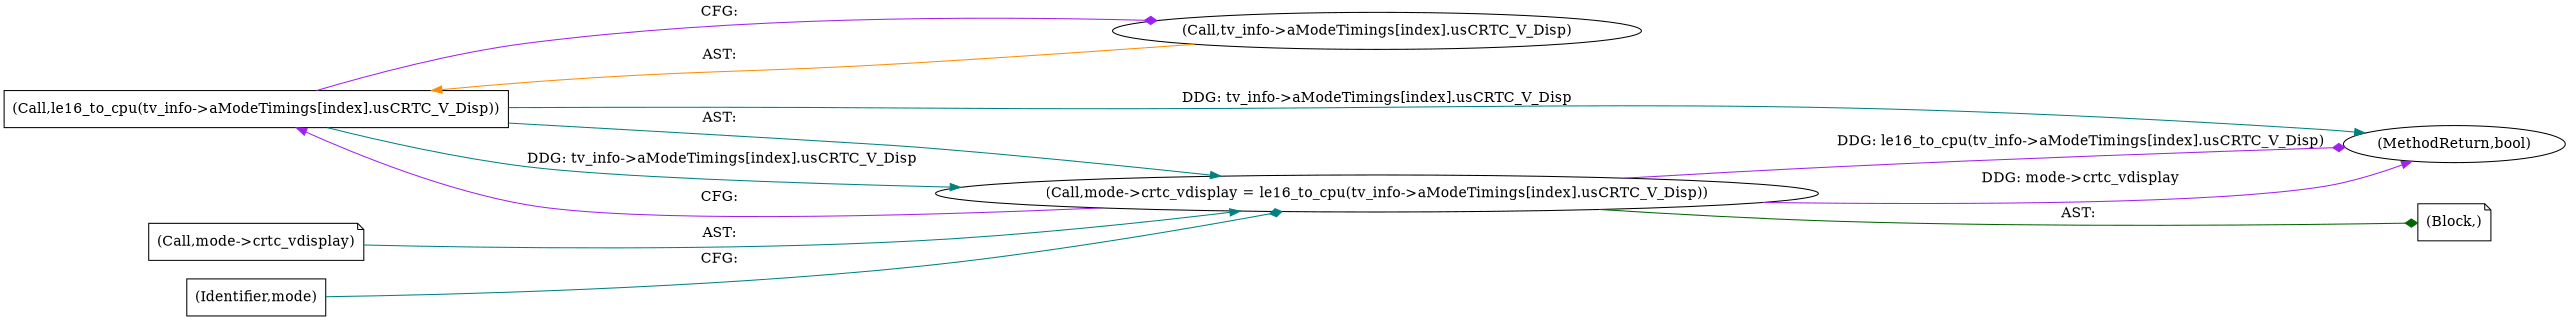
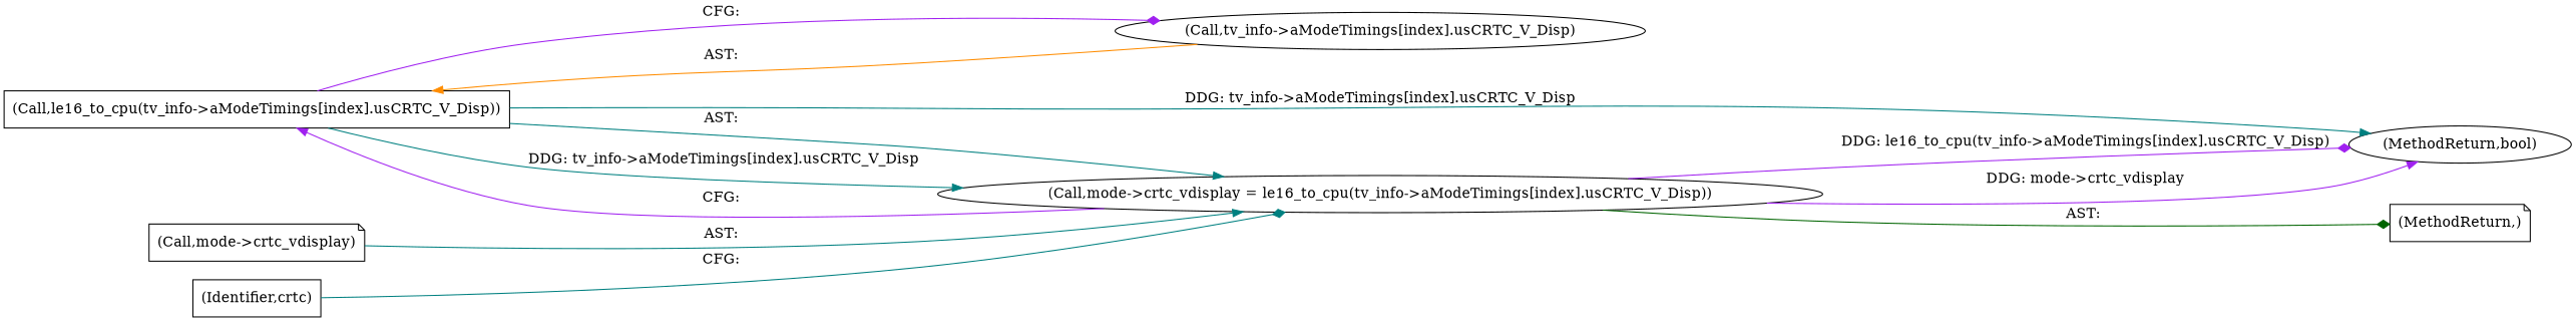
  digraph {
    rankdir=LR
    node [shape=ellipse]
    edge [arrowhead=normal color=teal]
    n1 [label="(Call,le16_to_cpu(tv_info->aModeTimings[index].usCRTC_V_Disp))" shape=box]
    n2 [label="(Call,mode->crtc_vdisplay = le16_to_cpu(tv_info->aModeTimings[index].usCRTC_V_Disp))"]
    n3 [label="(MethodReturn,bool)"]
    n4 [label="(Call,tv_info->aModeTimings[index].usCRTC_V_Disp)"]
-   n5 [label="(Block,)" shape=note]
+   n5 [label="(MethodReturn,)" shape=note]
    n6 [label="(Call,mode->crtc_vdisplay)" shape=note]
-   n7 [label="(Identifier,mode)" shape=box]
+   n7 [label="(Identifier,crtc)" shape=box]
    n1 -> n2 [label="AST: "]
    n1 -> n2 [label="DDG: tv_info->aModeTimings[index].usCRTC_V_Disp"]
    n1 -> n3 [label="DDG: tv_info->aModeTimings[index].usCRTC_V_Disp"]
    n1 -> n4 [arrowhead=diamond color=purple label="CFG: "]
    n2 -> n1 [color=purple label="CFG: "]
    n2 -> n3 [arrowhead=diamond color=purple label="DDG: le16_to_cpu(tv_info->aModeTimings[index].usCRTC_V_Disp)"]
    n2 -> n3 [color=purple label="DDG: mode->crtc_vdisplay"]
    n2 -> n5 [arrowhead=diamond color=darkgreen label="AST: "]
    n4 -> n1 [color=darkorange label="AST: "]
    n6 -> n2 [label="AST: "]
    n7 -> n2 [arrowhead=diamond label="CFG: "]
  }
